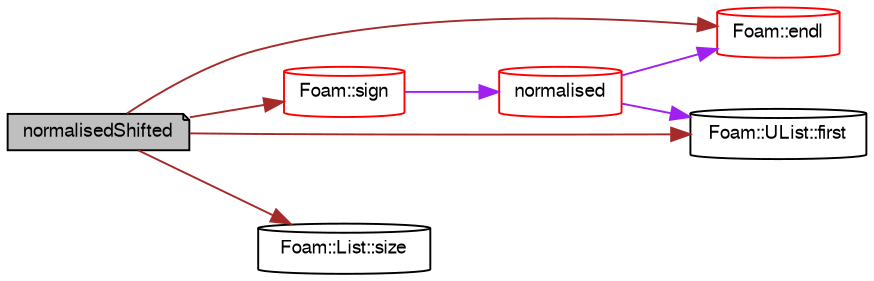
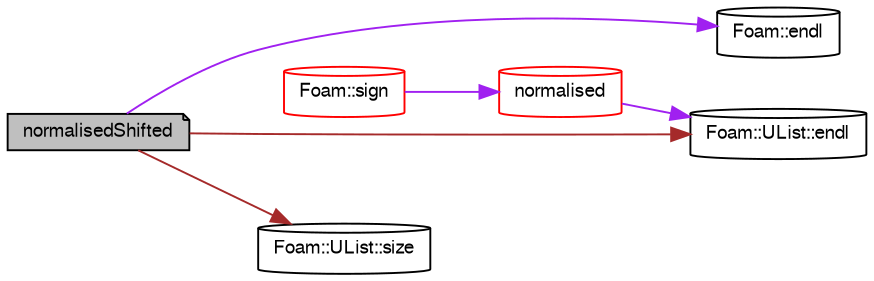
  digraph {
    rankdir=LR
    node [color=black fontname=FreeSans fontsize=10 shape=cylinder]
    edge [color=brown fontname=FreeSans fontsize=10 labelfontname=FreeSans labelfontsize=10 style=solid]
    n1 [fillcolor=grey75 fontcolor=black height=0.2 label=normalisedShifted shape=note style=filled width=0.4]
-   n2 [color=red height=0.2 label="Foam::endl" width=0.4]
-   n3 [height=0.2 label="Foam::UList::first" width=0.4]
+   n2 [height=0.2 label="Foam::endl" width=0.4]
+   n3 [height=0.2 label="Foam::UList::endl" width=0.4]
    n4 [color=red height=0.2 label="Foam::sign" width=0.4]
-   n5 [height=0.2 label="Foam::List::size" width=0.4]
+   n5 [height=0.2 label="Foam::UList::size" width=0.4]
    n6 [color=red height=0.2 label=normalised width=0.4]
-   n1 -> n2
+   n1 -> n2 [color=purple]
    n1 -> n3
-   n1 -> n4
    n1 -> n5
    n4 -> n6 [color=purple]
-   n6 -> n2 [color=purple]
    n6 -> n3 [color=purple]
  }
